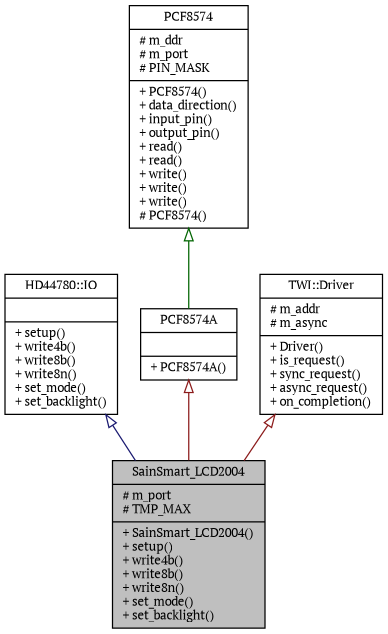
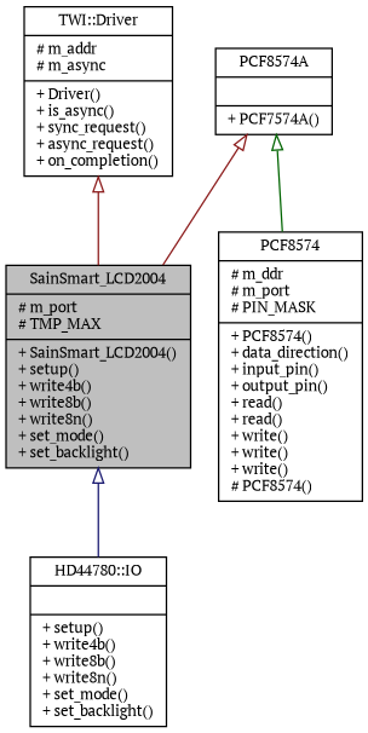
  digraph {
    fontname="PT Serif"
    node [color=black fillcolor=white fontname="PT Serif" fontsize=10 shape=record style=filled]
    edge [arrowtail=onormal color=firebrick4 dir=back fontname="PT Serif" fontsize=10 labelfontname=Helvetica labelfontsize=10 style=solid]
    n1 [fillcolor=grey75 fontcolor=black height=0.2 label="{SainSmart_LCD2004\n|# m_port\l# TMP_MAX\l|+ SainSmart_LCD2004()\l+ setup()\l+ write4b()\l+ write8b()\l+ write8n()\l+ set_mode()\l+ set_backlight()\l}" width=0.4]
    n2 [height=0.2 label="{HD44780::IO\n||+ setup()\l+ write4b()\l+ write8b()\l+ write8n()\l+ set_mode()\l+ set_backlight()\l}" width=0.4]
-   n3 [height=0.2 label="{PCF8574A\n||+ PCF8574A()\l}" width=0.4]
+   n3 [height=0.2 label="{PCF8574A\n||+ PCF7574A()\l}" width=0.4]
    n4 [height=0.2 label="{PCF8574\n|# m_ddr\l# m_port\l# PIN_MASK\l|+ PCF8574()\l+ data_direction()\l+ input_pin()\l+ output_pin()\l+ read()\l+ read()\l+ write()\l+ write()\l+ write()\l# PCF8574()\l}" width=0.4]
-   n5 [height=0.2 label="{TWI::Driver\n|# m_addr\l# m_async\l|+ Driver()\l+ is_request()\l+ sync_request()\l+ async_request()\l+ on_completion()\l}" width=0.4]
-   n2 -> n1 [color=midnightblue]
+   n5 [height=0.2 label="{TWI::Driver\n|# m_addr\l# m_async\l|+ Driver()\l+ is_async()\l+ sync_request()\l+ async_request()\l+ on_completion()\l}" width=0.4]
+   n1 -> n2 [color=midnightblue]
    n3 -> n1
-   n4 -> n3 [color=darkgreen]
+   n3 -> n4 [color=darkgreen]
    n5 -> n1
  }
